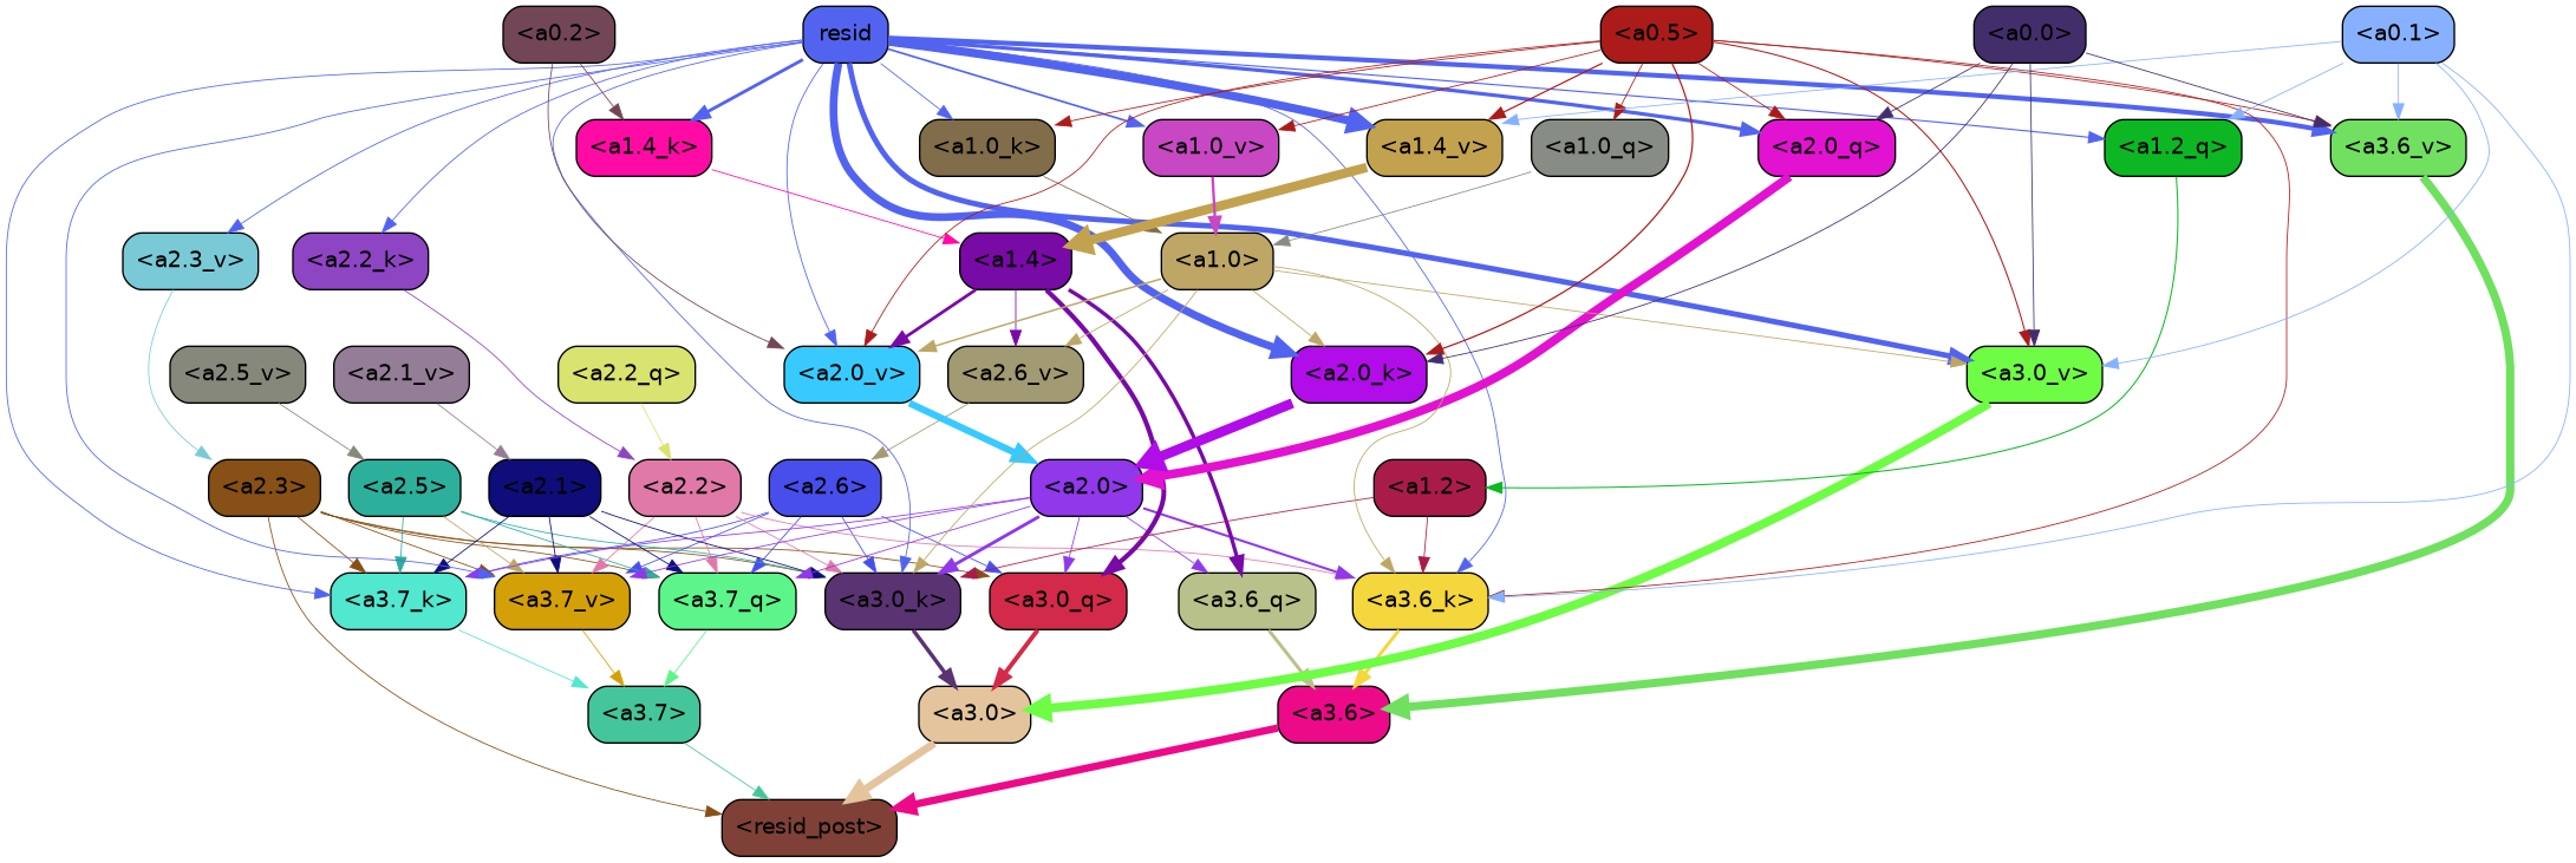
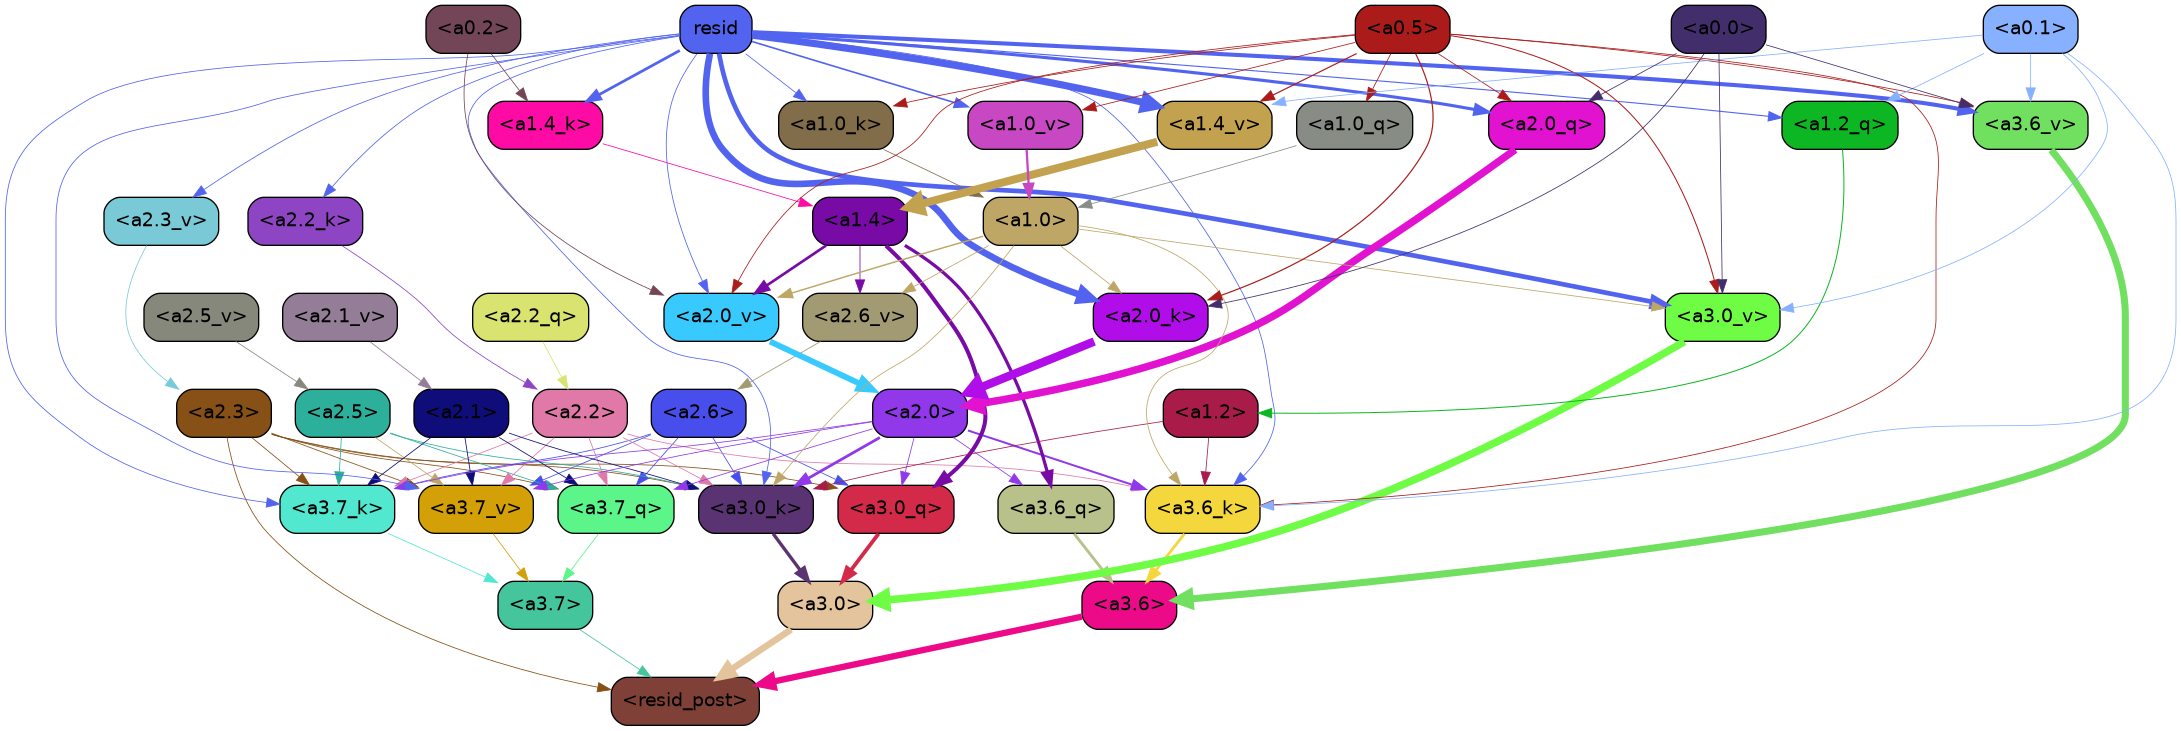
  strict digraph {
    splines=true
    node [color=black fontname=Helvetica shape=box style="filled, rounded"]
    edge [color="#5264ef" penwidth=0.6]
    "<a3.7>" [fillcolor="#45c59b"]
    "<resid_post>" [fillcolor="#7f4137"]
    "<a3.6>" [fillcolor="#ec0a89"]
    "<a3.0>" [fillcolor="#e3c49c"]
    "<a2.3>" [fillcolor="#865016"]
    "<a3.7_q>" [fillcolor="#5bf58a"]
    "<a3.0_q>" [fillcolor="#d42a4a"]
    "<a3.7_k>" [fillcolor="#52e7cf"]
    "<a3.0_k>" [fillcolor="#5a3373"]
    "<a3.7_v>" [fillcolor="#d4a008"]
    "<a3.6_q>" [fillcolor="#b8c189"]
    "<a3.6_k>" [fillcolor="#f4d63d"]
    "<a3.6_v>" [fillcolor="#71e060"]
    "<a3.0_v>" [fillcolor="#6ffc45"]
    "<a2.6>" [fillcolor="#474eeb"]
    "<a2.5>" [fillcolor="#2caf9b"]
    "<a2.2>" [fillcolor="#e079a8"]
    "<a2.1>" [fillcolor="#0e0d79"]
    "<a2.0>" [fillcolor="#9038ea"]
    "<a1.4>" [fillcolor="#780aa5"]
    "<a2.6_v>" [fillcolor="#a29a73"]
    "<a2.0_v>" [fillcolor="#38caff"]
    n23 [fillcolor="#5264ef" label=resid]
    "<a2.0_q>" [fillcolor="#e113d0"]
    "<a2.2_k>" [fillcolor="#8e45c4"]
    "<a2.0_k>" [fillcolor="#b00de8"]
    "<a2.3_v>" [fillcolor="#79cad6"]
    "<a1.2_q>" [fillcolor="#0db724"]
    "<a1.4_k>" [fillcolor="#fe0ba6"]
    "<a1.0_k>" [fillcolor="#816d4a"]
    "<a1.4_v>" [fillcolor="#c3a24f"]
    "<a1.0_v>" [fillcolor="#c848c3"]
    "<a1.2>" [fillcolor="#a91c49"]
    "<a1.0>" [fillcolor="#bda666"]
    "<a0.5>" [fillcolor="#aa1b1a"]
    "<a1.0_q>" [fillcolor="#878d84"]
    "<a0.1>" [fillcolor="#87b1ff"]
    "<a0.0>" [fillcolor="#432e6c"]
    "<a2.2_q>" [fillcolor="#d8e370"]
    "<a2.5_v>" [fillcolor="#87887c"]
    "<a2.1_v>" [fillcolor="#947d97"]
    "<a0.2>" [fillcolor="#724657"]
    "<a3.7>" -> "<resid_post>" [color="#45c59b"]
    "<a3.6>" -> "<resid_post>" [color="#ec0a89" penwidth=4.7534414529800415]
    "<a3.0>" -> "<resid_post>" [color="#e3c49c" penwidth=4.898576855659485]
    "<a2.3>" -> "<resid_post>" [color="#865016"]
    "<a2.3>" -> "<a3.7_q>" [color="#865016"]
    "<a2.3>" -> "<a3.0_q>" [color="#865016"]
    "<a2.3>" -> "<a3.7_k>" [color="#865016"]
    "<a2.3>" -> "<a3.0_k>" [color="#865016"]
    "<a2.3>" -> "<a3.7_v>" [color="#865016"]
    "<a3.7_q>" -> "<a3.7>" [color="#5bf58a"]
    "<a3.0_q>" -> "<a3.0>" [color="#d42a4a" penwidth=2.870753765106201]
    "<a3.7_k>" -> "<a3.7>" [color="#52e7cf"]
    "<a3.0_k>" -> "<a3.0>" [color="#5a3373" penwidth=2.520303964614868]
    "<a3.7_v>" -> "<a3.7>" [color="#d4a008"]
    "<a3.6_q>" -> "<a3.6>" [color="#b8c189" penwidth=2.160832464694977]
    "<a3.6_k>" -> "<a3.6>" [color="#f4d63d" penwidth=2.13908451795578]
    "<a3.6_v>" -> "<a3.6>" [color="#71e060" penwidth=5.297133803367615]
    "<a3.0_v>" -> "<a3.0>" [color="#6ffc45" penwidth=5.680712580680847]
    "<a2.6>" -> "<a3.7_q>" [color="#474eeb"]
    "<a2.6>" -> "<a3.0_q>" [color="#474eeb"]
    "<a2.6>" -> "<a3.7_k>" [color="#474eeb"]
    "<a2.6>" -> "<a3.0_k>" [color="#474eeb"]
    "<a2.6>" -> "<a3.7_v>" [color="#474eeb"]
    "<a2.5>" -> "<a3.7_q>" [color="#2caf9b"]
    "<a2.5>" -> "<a3.7_k>" [color="#2caf9b"]
    "<a2.5>" -> "<a3.0_k>" [color="#2caf9b"]
    "<a2.5>" -> "<a3.7_v>" [color="#bda666"]
    "<a2.2>" -> "<a3.7_q>" [color="#e079a8"]
+   "<a2.2>" -> "<a3.7_k>" [color="#e079a8"]
    "<a2.2>" -> "<a3.0_k>" [color="#e079a8"]
    "<a2.2>" -> "<a3.7_v>" [color="#e079a8"]
    "<a2.2>" -> "<a3.6_k>" [color="#e079a8"]
    "<a2.1>" -> "<a3.7_q>" [color="#0e0d79"]
    "<a2.1>" -> "<a3.7_k>" [color="#0e0d79"]
    "<a2.1>" -> "<a3.0_k>" [color="#0e0d79"]
    "<a2.1>" -> "<a3.7_v>" [color="#0e0d79"]
    "<a2.0>" -> "<a3.7_q>" [color="#9038ea"]
    "<a2.0>" -> "<a3.0_q>" [color="#9038ea"]
    "<a2.0>" -> "<a3.7_k>" [color="#9038ea"]
    "<a2.0>" -> "<a3.0_k>" [color="#9038ea" penwidth=2.095262974500656]
    "<a2.0>" -> "<a3.7_v>" [color="#9038ea"]
    "<a2.0>" -> "<a3.6_q>" [color="#9038ea"]
    "<a2.0>" -> "<a3.6_k>" [color="#9038ea" penwidth=1.4807794839143753]
    "<a1.4>" -> "<a3.0_q>" [color="#780aa5" penwidth=3.0341034531593323]
    "<a1.4>" -> "<a3.6_q>" [color="#780aa5" penwidth=2.425799250602722]
    "<a1.4>" -> "<a2.6_v>" [color="#780aa5"]
    "<a1.4>" -> "<a2.0_v>" [color="#780aa5" penwidth=2.007302835583687]
    "<a2.6_v>" -> "<a2.6>" [color="#a29a73"]
    "<a2.0_v>" -> "<a2.0>" [color="#38caff" penwidth=4.422677040100098]
    n23 -> "<a3.7_k>"
    n23 -> "<a3.0_k>"
    n23 -> "<a3.7_v>"
    n23 -> "<a3.6_k>"
    n23 -> "<a3.6_v>" [penwidth=3.067279100418091]
    n23 -> "<a3.0_v>" [penwidth=3.5202720761299133]
    n23 -> "<a2.0_v>"
    n23 -> "<a2.0_q>" [penwidth=2.339468687772751]
    n23 -> "<a2.2_k>"
    n23 -> "<a2.0_k>" [penwidth=4.9759310483932495]
    n23 -> "<a2.3_v>"
    n23 -> "<a1.2_q>" [penwidth=0.8262195587158203]
    n23 -> "<a1.4_k>" [penwidth=2.0715588331222534]
    n23 -> "<a1.0_k>"
    n23 -> "<a1.4_v>" [penwidth=5.3763720989227295]
    n23 -> "<a1.0_v>" [penwidth=1.232791244983673]
    "<a2.0_q>" -> "<a2.0>" [color="#e113d0" penwidth=5.606565475463867]
    "<a2.2_k>" -> "<a2.2>" [color="#8e45c4"]
    "<a2.0_k>" -> "<a2.0>" [color="#b00de8" penwidth=6.344284534454346]
    "<a2.3_v>" -> "<a2.3>" [color="#79cad6"]
    "<a1.2_q>" -> "<a1.2>" [color="#0db724" penwidth=0.7570515871047974]
    "<a1.4_k>" -> "<a1.4>" [color="#fe0ba6"]
    "<a1.0_k>" -> "<a1.0>" [color="#816d4a"]
    "<a1.4_v>" -> "<a1.4>" [color="#c3a24f" penwidth=6.0194467306137085]
    "<a1.0_v>" -> "<a1.0>" [color="#c848c3" penwidth=1.738280937075615]
    "<a1.2>" -> "<a3.0_k>" [color="#a91c49"]
    "<a1.2>" -> "<a3.6_k>" [color="#a91c49"]
    "<a1.0>" -> "<a3.0_k>" [color="#bda666"]
    "<a1.0>" -> "<a3.6_k>" [color="#bda666"]
    "<a1.0>" -> "<a3.0_v>" [color="#bda666"]
    "<a1.0>" -> "<a2.6_v>" [color="#bda666"]
    "<a1.0>" -> "<a2.0_v>" [color="#bda666" penwidth=1.0943371653556824]
    "<a1.0>" -> "<a2.0_k>" [color="#bda666"]
    "<a0.5>" -> "<a3.6_k>" [color="#aa1b1a"]
    "<a0.5>" -> "<a3.6_v>" [color="#aa1b1a"]
    "<a0.5>" -> "<a3.0_v>" [color="#aa1b1a" penwidth=0.764040544629097]
    "<a0.5>" -> "<a2.0_v>" [color="#aa1b1a"]
    "<a0.5>" -> "<a2.0_q>" [color="#aa1b1a"]
    "<a0.5>" -> "<a2.0_k>" [color="#aa1b1a" penwidth=0.8956001400947571]
    "<a0.5>" -> "<a1.0_k>" [color="#aa1b1a"]
    "<a0.5>" -> "<a1.4_v>" [color="#aa1b1a" penwidth=0.8774083852767944]
    "<a0.5>" -> "<a1.0_v>" [color="#aa1b1a"]
    "<a0.5>" -> "<a1.0_q>" [color="#aa1b1a"]
    "<a1.0_q>" -> "<a1.0>" [color="#878d84"]
    "<a0.1>" -> "<a3.6_k>" [color="#87b1ff"]
    "<a0.1>" -> "<a3.6_v>" [color="#87b1ff"]
    "<a0.1>" -> "<a3.0_v>" [color="#87b1ff"]
    "<a0.1>" -> "<a1.2_q>" [color="#87b1ff"]
    "<a0.1>" -> "<a1.4_v>" [color="#87b1ff"]
    "<a0.0>" -> "<a3.6_v>" [color="#432e6c"]
    "<a0.0>" -> "<a3.0_v>" [color="#432e6c"]
    "<a0.0>" -> "<a2.0_q>" [color="#432e6c"]
    "<a0.0>" -> "<a2.0_k>" [color="#432e6c"]
    "<a2.2_q>" -> "<a2.2>" [color="#d8e370"]
    "<a2.5_v>" -> "<a2.5>" [color="#87887c"]
    "<a2.1_v>" -> "<a2.1>" [color="#947d97"]
    "<a0.2>" -> "<a2.0_v>" [color="#724657"]
    "<a0.2>" -> "<a1.4_k>" [color="#724657"]
  }
